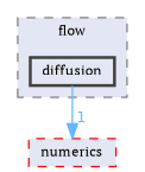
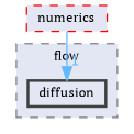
  digraph {
    compound=true
    fontname="PT Serif"
    node [fillcolor="#e3e7f4" fontname="PT Serif" fontsize=10 shape=box]
    n1 [color=grey25 height=0.2 label=diffusion style="filled,bold" width=0.4]
    n2 [color=red height=0.2 label=numerics style="filled,dashed" width=0.4]
    subgraph cluster_1 {
      bgcolor="#e3e7f4"
      fontsize=10
      label=flow
      pencolor=grey50
      style="filled,dashed"
      n1
    }
-   n1 -> n2 [color=steelblue1 fontcolor=steelblue1 fontname="PT Serif" fontsize=10 headlabel=1 labeldistance=1.5 labelfontname=Helvetica labelfontsize=10]
+   n2 -> n1 [color=steelblue1 fontcolor=steelblue1 fontname="PT Serif" fontsize=10 headlabel=1 labeldistance=1.5 labelfontname=Helvetica labelfontsize=10]
  }
